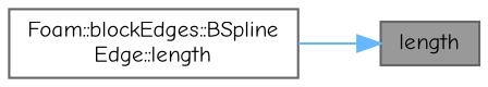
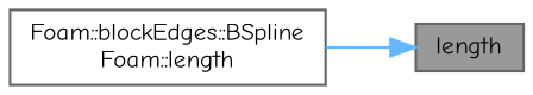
  digraph {
    rankdir=RL
    fontname="Comic Neue"
    node [fontname="Comic Neue" fontsize=10 shape=box style=filled]
    n1 [color=gray40 fillcolor=grey60 fontcolor=black height=0.2 label=length width=0.4]
-   n2 [color=grey40 fillcolor=white height=0.2 label="Foam::blockEdges::BSpline\lEdge::length" width=0.4]
+   n2 [color=grey40 fillcolor=white height=0.2 label="Foam::blockEdges::BSpline\lFoam::length" width=0.4]
    n1 -> n2 [color=steelblue1 dir=back fontname="Comic Neue" fontsize=10 labelfontname=Helvetica labelfontsize=10 style=solid]
  }
